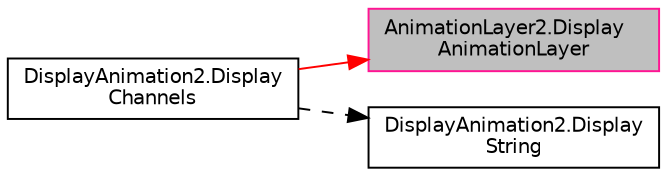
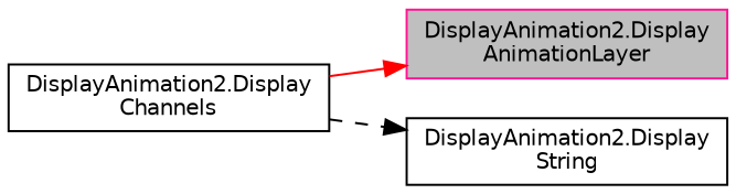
  digraph {
    rankdir=LR
    node [color=black fillcolor=white fontname=Helvetica fontsize=10 shape=record style=filled]
    edge [fontname=Helvetica fontsize=10 labelfontname=Helvetica labelfontsize=10]
-   n1 [color=deeppink fillcolor=grey75 fontcolor=black height=0.2 label="AnimationLayer2.Display\lAnimationLayer" width=0.4]
+   n1 [color=deeppink fillcolor=grey75 fontcolor=black height=0.2 label="DisplayAnimation2.Display\lAnimationLayer" width=0.4]
    n2 [height=0.2 label="DisplayAnimation2.Display\lChannels" width=0.4]
    n3 [height=0.2 label="DisplayAnimation2.Display\lString" width=0.4]
    n2 -> n1 [color=red style=solid]
    n2 -> n3 [color=black style=dashed]
  }
